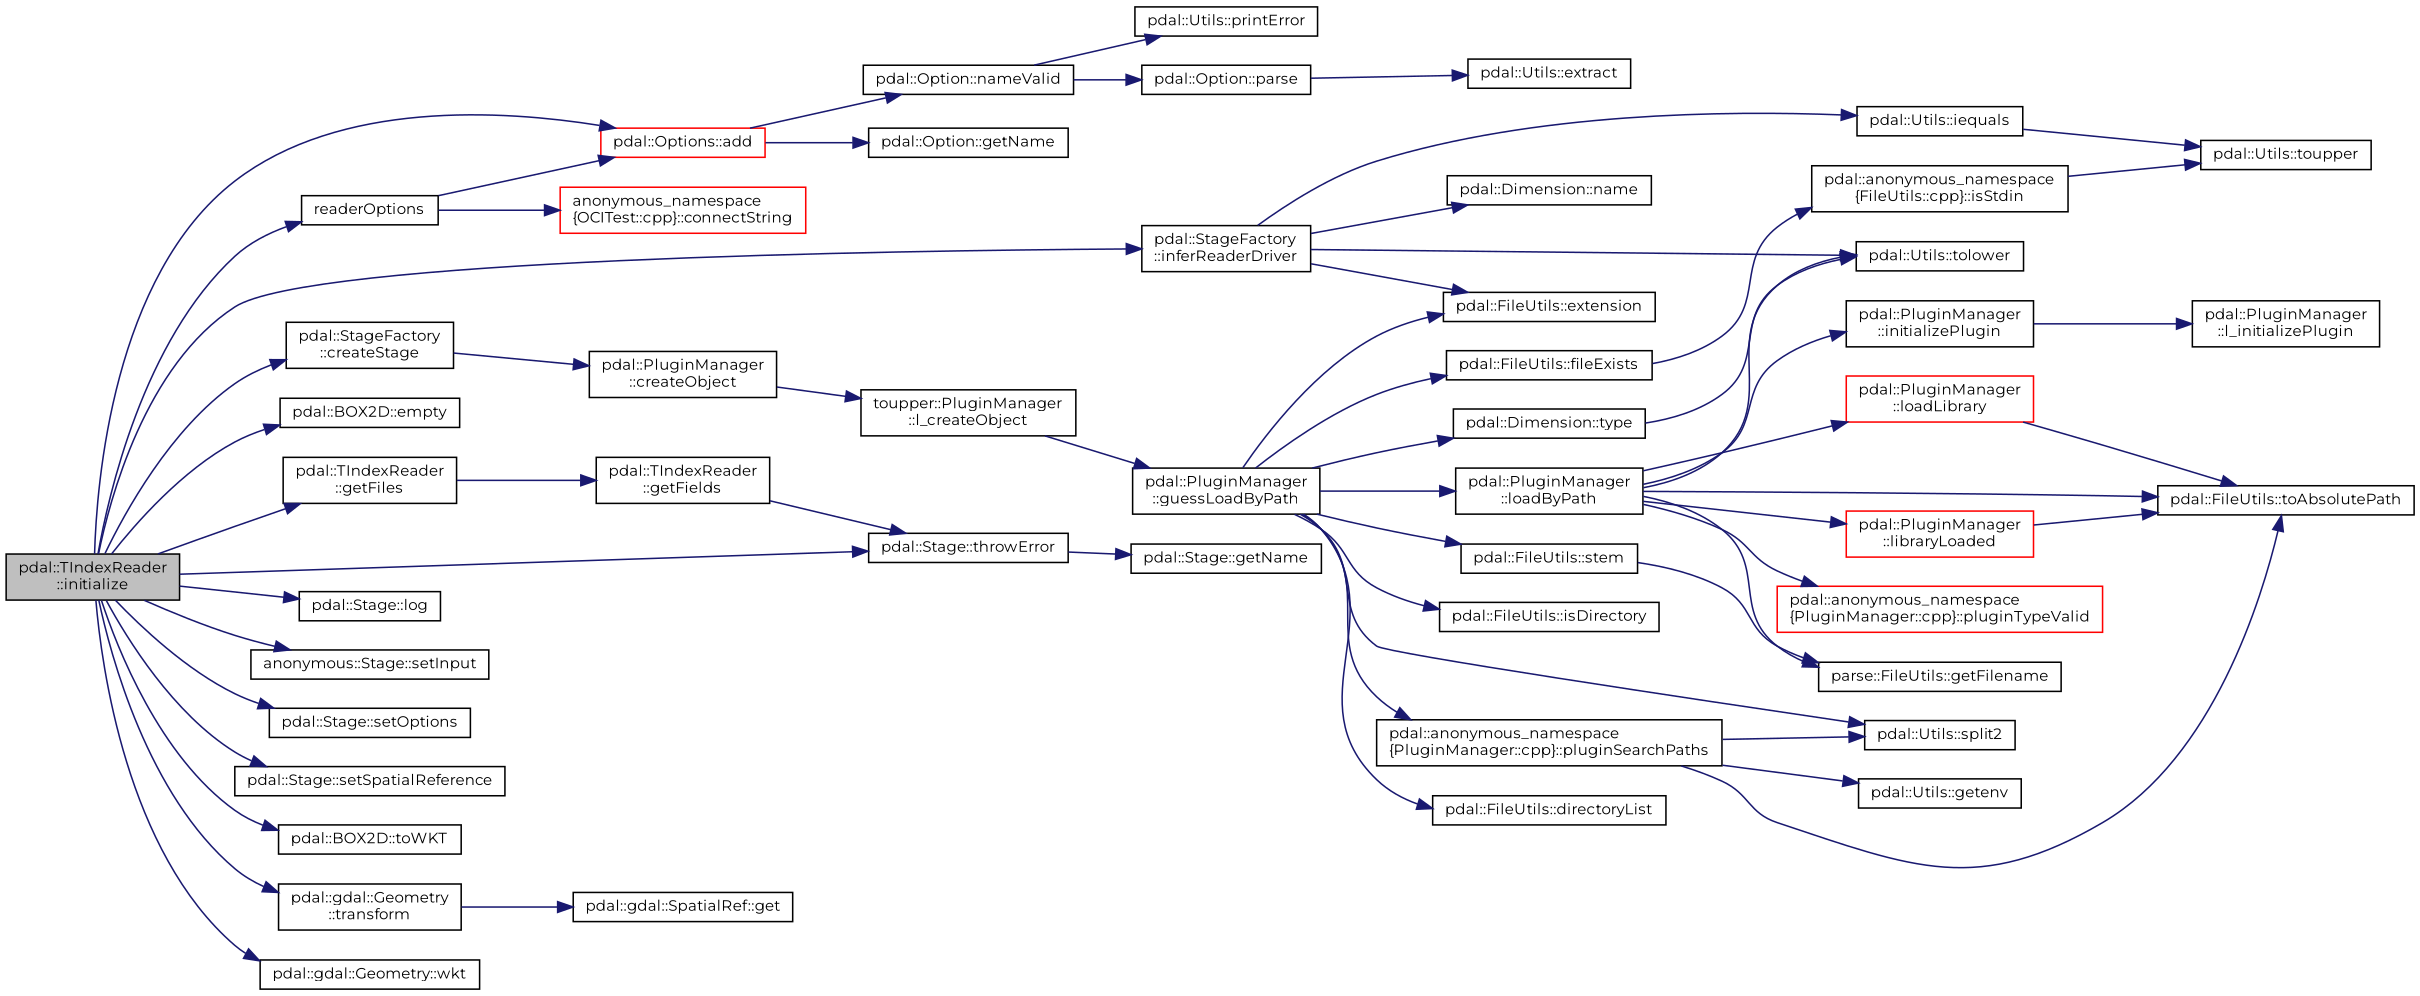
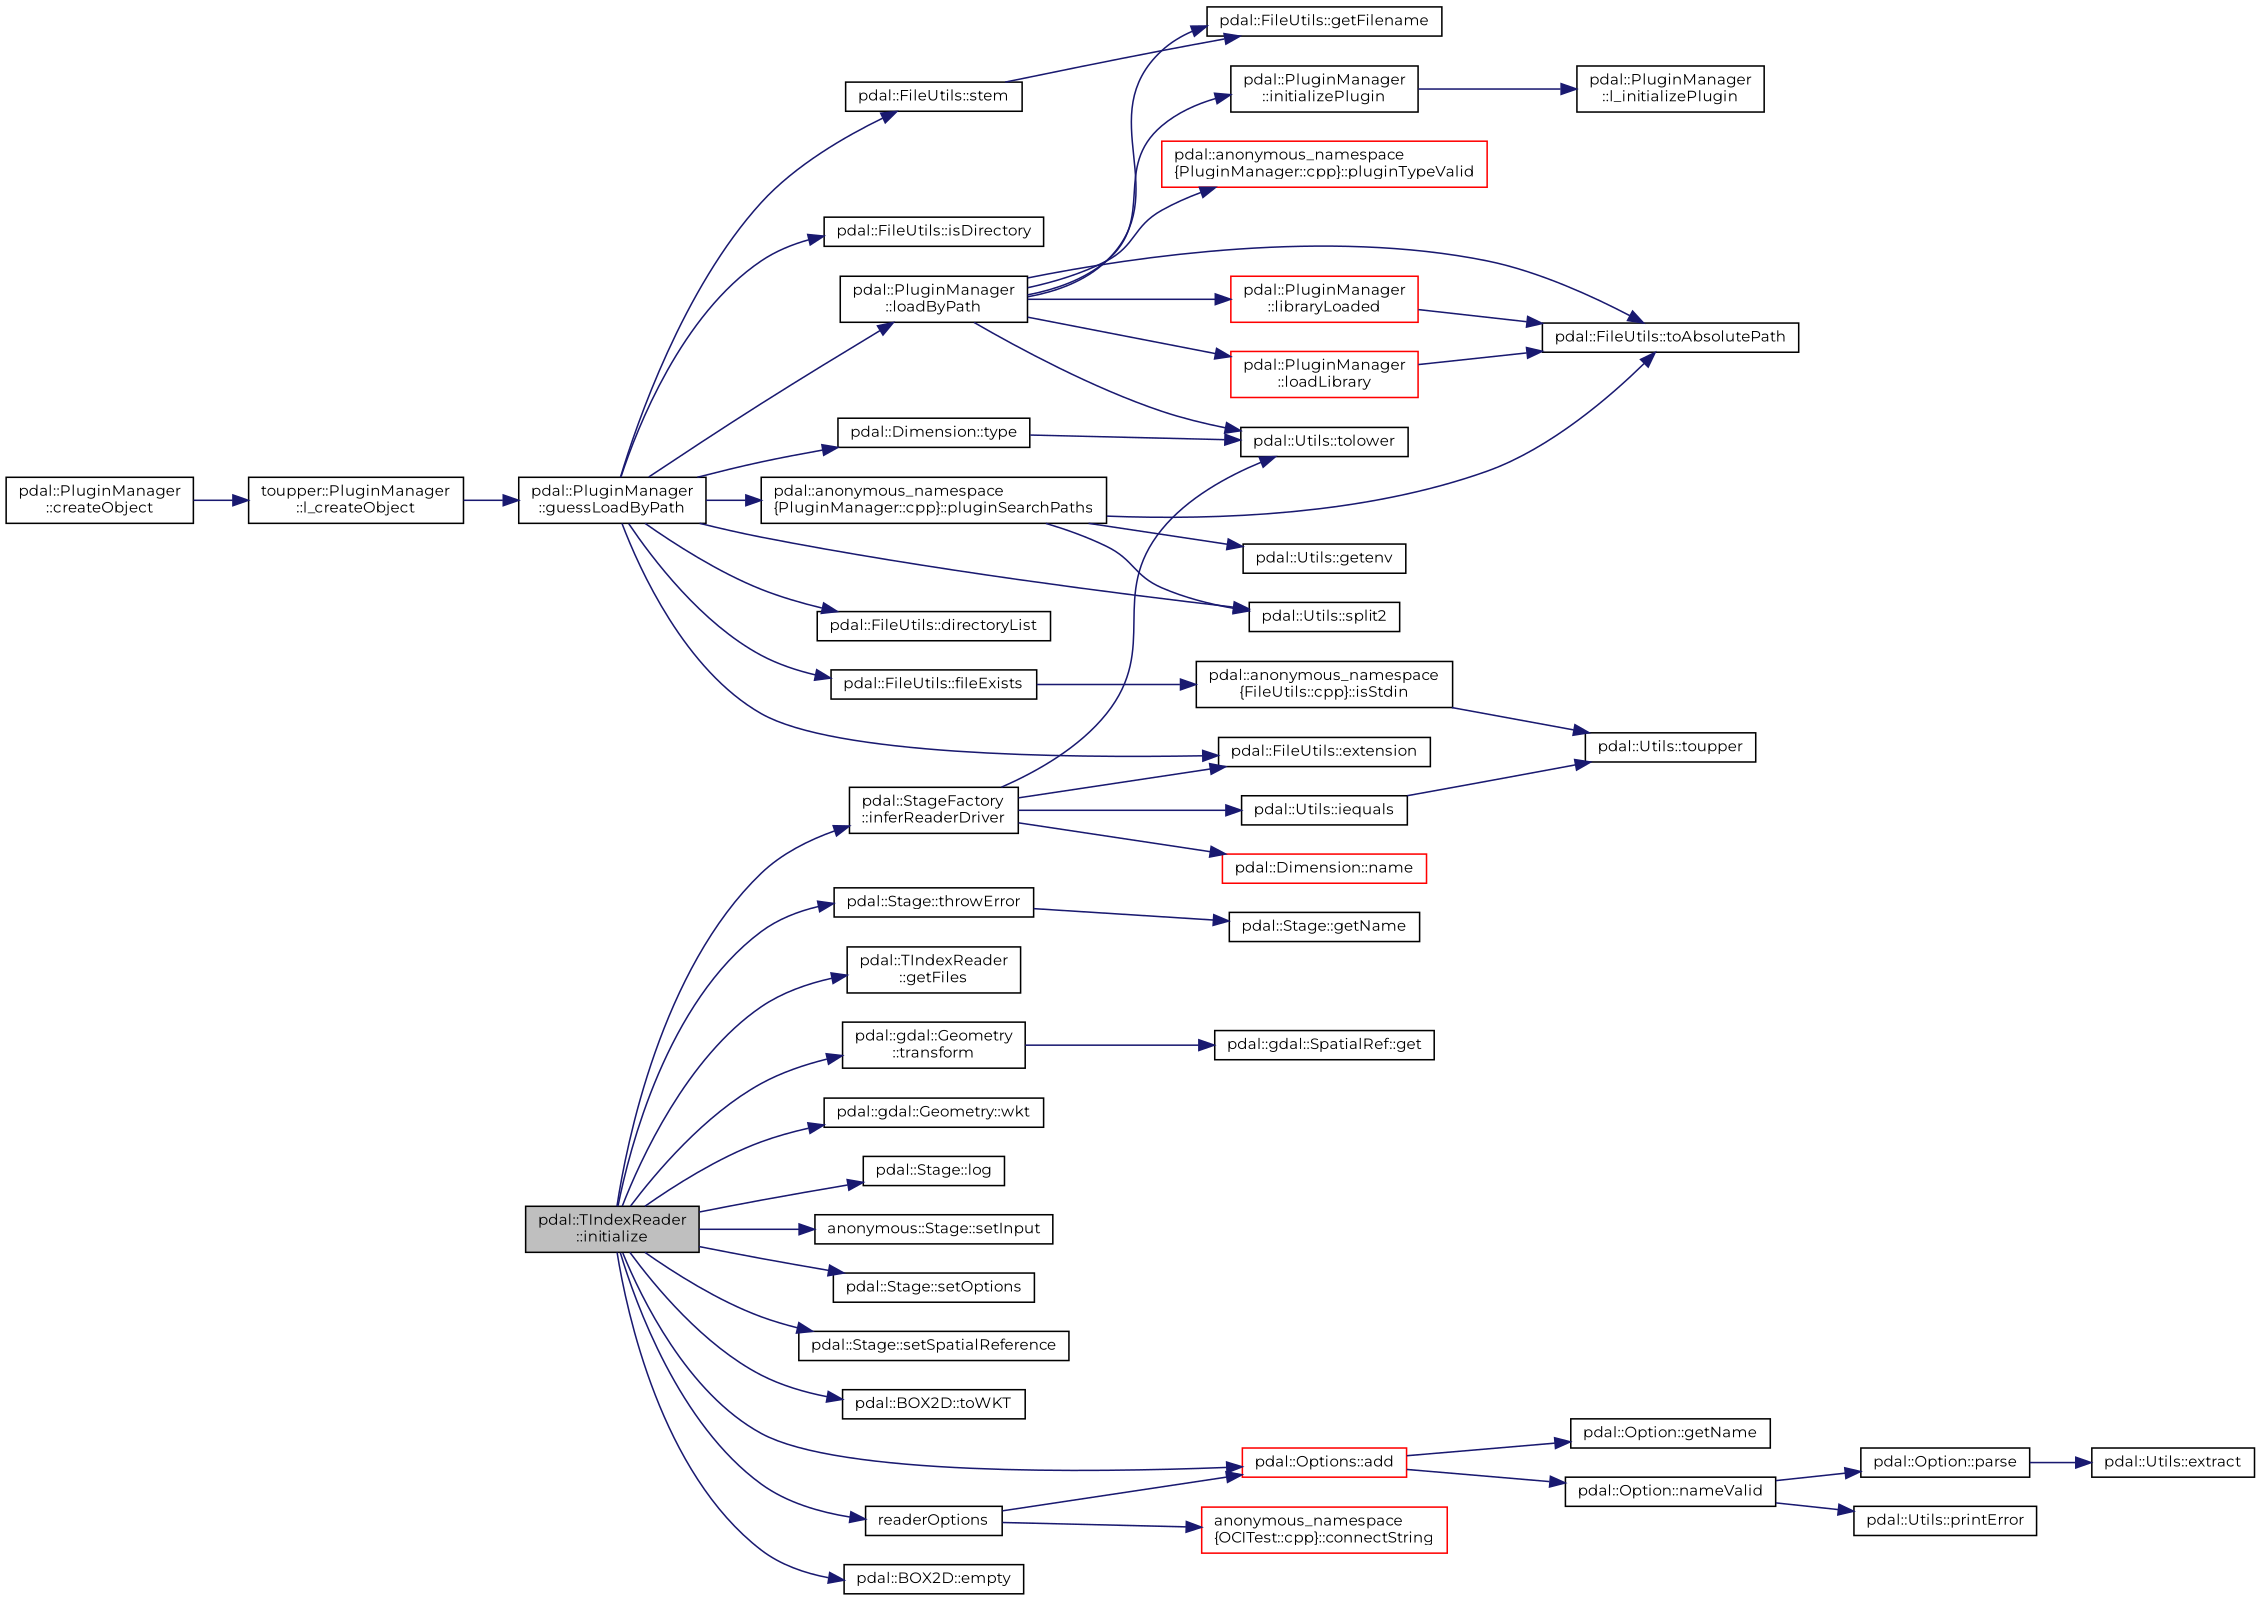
  digraph {
    fontname=Montserrat
    rankdir=LR
    node [color=black fillcolor=white fontname=Montserrat fontsize=10 shape=record style=filled]
    edge [color=midnightblue fontname=Montserrat fontsize=10 labelfontname=Helvetica labelfontsize=10 style=solid]
    n1 [fillcolor=grey75 fontcolor=black height=0.2 label="pdal::TIndexReader\l::initialize" width=0.4]
    n2 [color=red height=0.2 label="pdal::Options::add" width=0.4]
-   n3 [height=0.2 label="pdal::StageFactory\l::createStage" width=0.4]
    n4 [height=0.2 label="pdal::BOX2D::empty" width=0.4]
    n5 [height=0.2 label="pdal::TIndexReader\l::getFiles" width=0.4]
    n6 [height=0.2 label="pdal::Stage::throwError" width=0.4]
    n7 [height=0.2 label="pdal::StageFactory\l::inferReaderDriver" width=0.4]
    n8 [height=0.2 label="pdal::Stage::log" width=0.4]
    n9 [height=0.2 label=readerOptions width=0.4]
    n10 [height=0.2 label="anonymous::Stage::setInput" width=0.4]
    n11 [height=0.2 label="pdal::Stage::setOptions" width=0.4]
    n12 [height=0.2 label="pdal::Stage::setSpatialReference" width=0.4]
    n13 [height=0.2 label="pdal::BOX2D::toWKT" width=0.4]
    n14 [height=0.2 label="pdal::gdal::Geometry\l::transform" width=0.4]
    n15 [height=0.2 label="pdal::gdal::Geometry::wkt" width=0.4]
    n16 [height=0.2 label="pdal::Option::getName" width=0.4]
    n17 [height=0.2 label="pdal::Option::nameValid" width=0.4]
    n18 [height=0.2 label="pdal::PluginManager\l::createObject" width=0.4]
-   n19 [height=0.2 label="pdal::TIndexReader\l::getFields" width=0.4]
    n20 [height=0.2 label="pdal::Stage::getName" width=0.4]
-   n21 [height=0.2 label="pdal::Dimension::name" width=0.4]
+   n21 [color=red height=0.2 label="pdal::Dimension::name" width=0.4]
    n22 [height=0.2 label="pdal::FileUtils::extension" width=0.4]
    n23 [height=0.2 label="pdal::Utils::tolower" width=0.4]
    n24 [height=0.2 label="pdal::Utils::iequals" width=0.4]
    n25 [color=red height=0.2 label="anonymous_namespace\l\{OCITest::cpp\}::connectString" width=0.4]
    n26 [height=0.2 label="pdal::gdal::SpatialRef::get" width=0.4]
    n27 [height=0.2 label="pdal::Option::parse" width=0.4]
    n28 [height=0.2 label="pdal::Utils::printError" width=0.4]
    n29 [height=0.2 label="pdal::Utils::extract" width=0.4]
    n30 [height=0.2 label="toupper::PluginManager\l::l_createObject" width=0.4]
    n31 [height=0.2 label="pdal::PluginManager\l::guessLoadByPath" width=0.4]
    n32 [height=0.2 label="pdal::FileUtils::directoryList" width=0.4]
    n33 [height=0.2 label="pdal::FileUtils::fileExists" width=0.4]
    n34 [height=0.2 label="pdal::FileUtils::isDirectory" width=0.4]
    n35 [height=0.2 label="pdal::PluginManager\l::loadByPath" width=0.4]
    n36 [height=0.2 label="pdal::anonymous_namespace\l\{PluginManager::cpp\}::pluginSearchPaths" width=0.4]
    n37 [height=0.2 label="pdal::Utils::split2" width=0.4]
    n38 [height=0.2 label="pdal::FileUtils::stem" width=0.4]
    n39 [height=0.2 label="pdal::Dimension::type" width=0.4]
    n40 [height=0.2 label="pdal::anonymous_namespace\l\{FileUtils::cpp\}::isStdin" width=0.4]
-   n41 [height=0.2 label="parse::FileUtils::getFilename" width=0.4]
+   n41 [height=0.2 label="pdal::FileUtils::getFilename" width=0.4]
    n42 [height=0.2 label="pdal::PluginManager\l::initializePlugin" width=0.4]
    n43 [color=red height=0.2 label="pdal::PluginManager\l::libraryLoaded" width=0.4]
    n44 [height=0.2 label="pdal::FileUtils::toAbsolutePath" width=0.4]
    n45 [color=red height=0.2 label="pdal::PluginManager\l::loadLibrary" width=0.4]
    n46 [color=red height=0.2 label="pdal::anonymous_namespace\l\{PluginManager::cpp\}::pluginTypeValid" width=0.4]
    n47 [height=0.2 label="pdal::Utils::getenv" width=0.4]
    n48 [height=0.2 label="pdal::Utils::toupper" width=0.4]
    n49 [height=0.2 label="pdal::PluginManager\l::l_initializePlugin" width=0.4]
    n1 -> n2
-   n1 -> n3
    n1 -> n4
    n1 -> n5
    n1 -> n6
    n1 -> n7
    n1 -> n8
    n1 -> n9
    n1 -> n10
    n1 -> n11
    n1 -> n12
    n1 -> n13
    n1 -> n14
    n1 -> n15
    n2 -> n16
    n2 -> n17
-   n3 -> n18
-   n5 -> n19
    n6 -> n20
    n7 -> n21
    n7 -> n22
    n7 -> n23
    n7 -> n24
    n9 -> n2
    n9 -> n25
    n14 -> n26
    n17 -> n27
    n17 -> n28
    n18 -> n30
-   n19 -> n6
    n24 -> n48
    n27 -> n29
    n30 -> n31
    n31 -> n22
    n31 -> n32
    n31 -> n33
    n31 -> n34
    n31 -> n35
    n31 -> n36
    n31 -> n37
    n31 -> n38
    n31 -> n39
    n33 -> n40
    n35 -> n23
    n35 -> n41
    n35 -> n42
    n35 -> n43
    n35 -> n44
    n35 -> n45
    n35 -> n46
    n36 -> n37
    n36 -> n44
    n36 -> n47
    n38 -> n41
    n39 -> n23
    n40 -> n48
    n42 -> n49
    n43 -> n44
    n45 -> n44
  }
